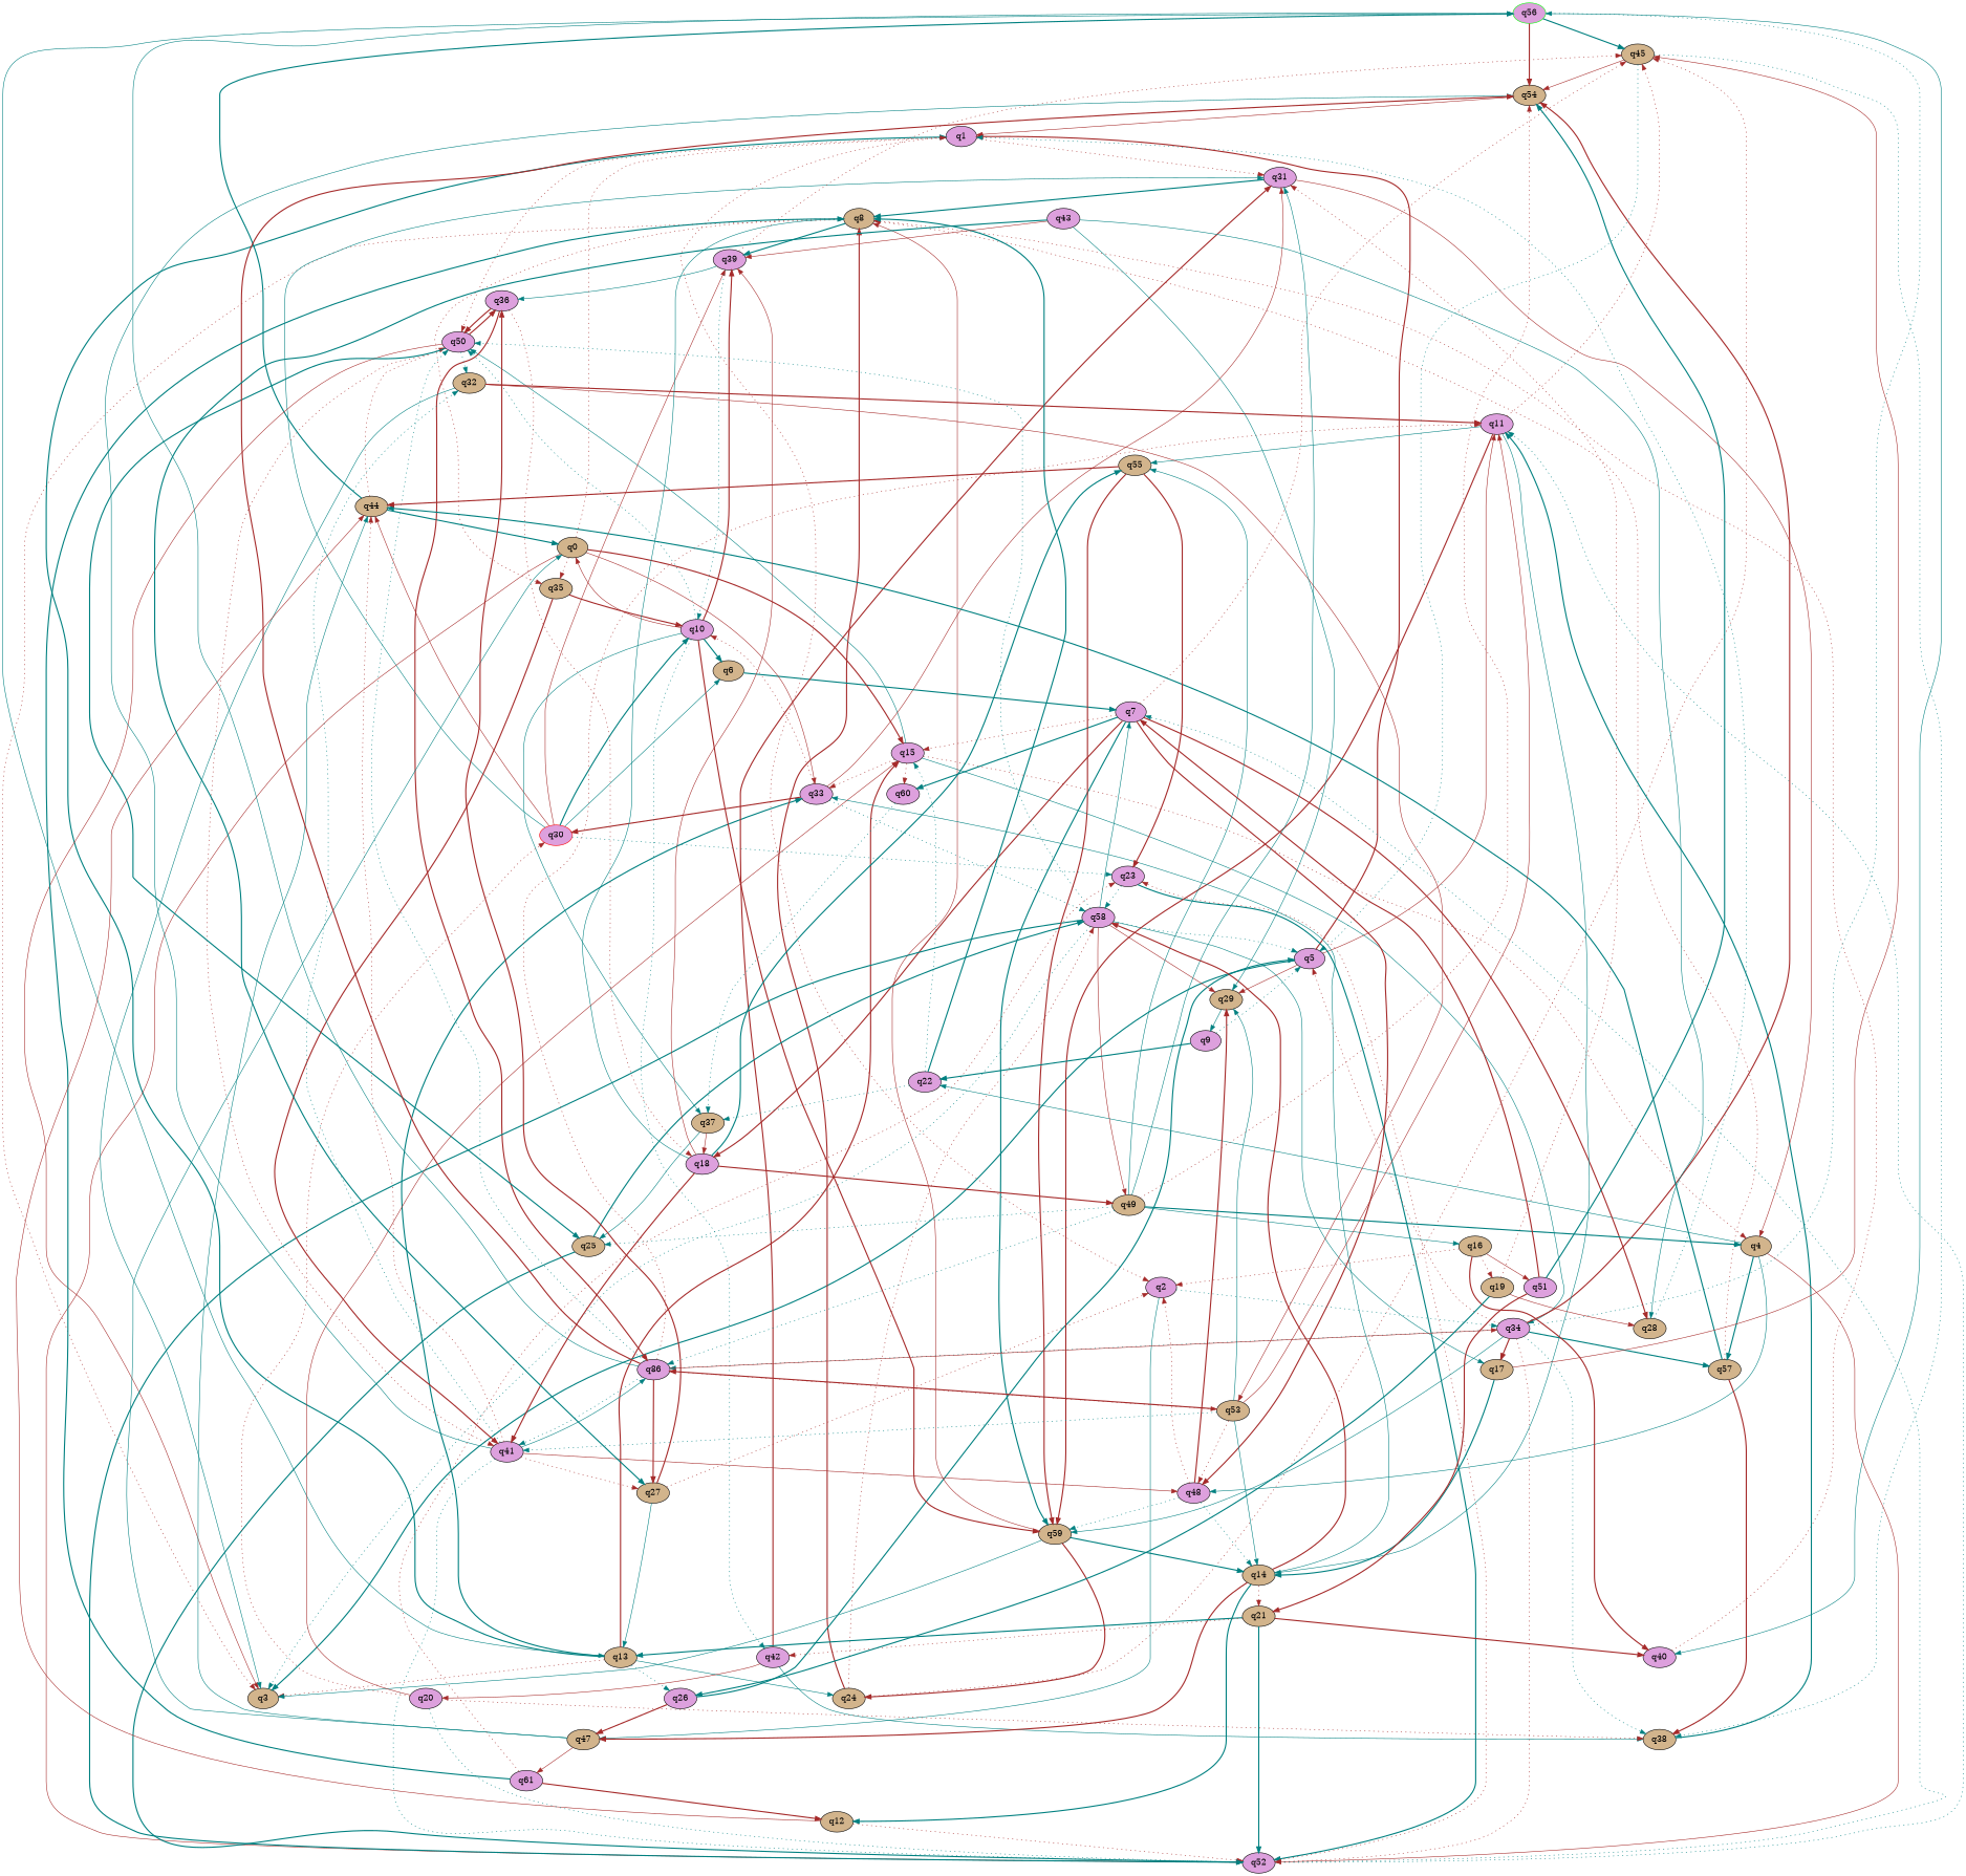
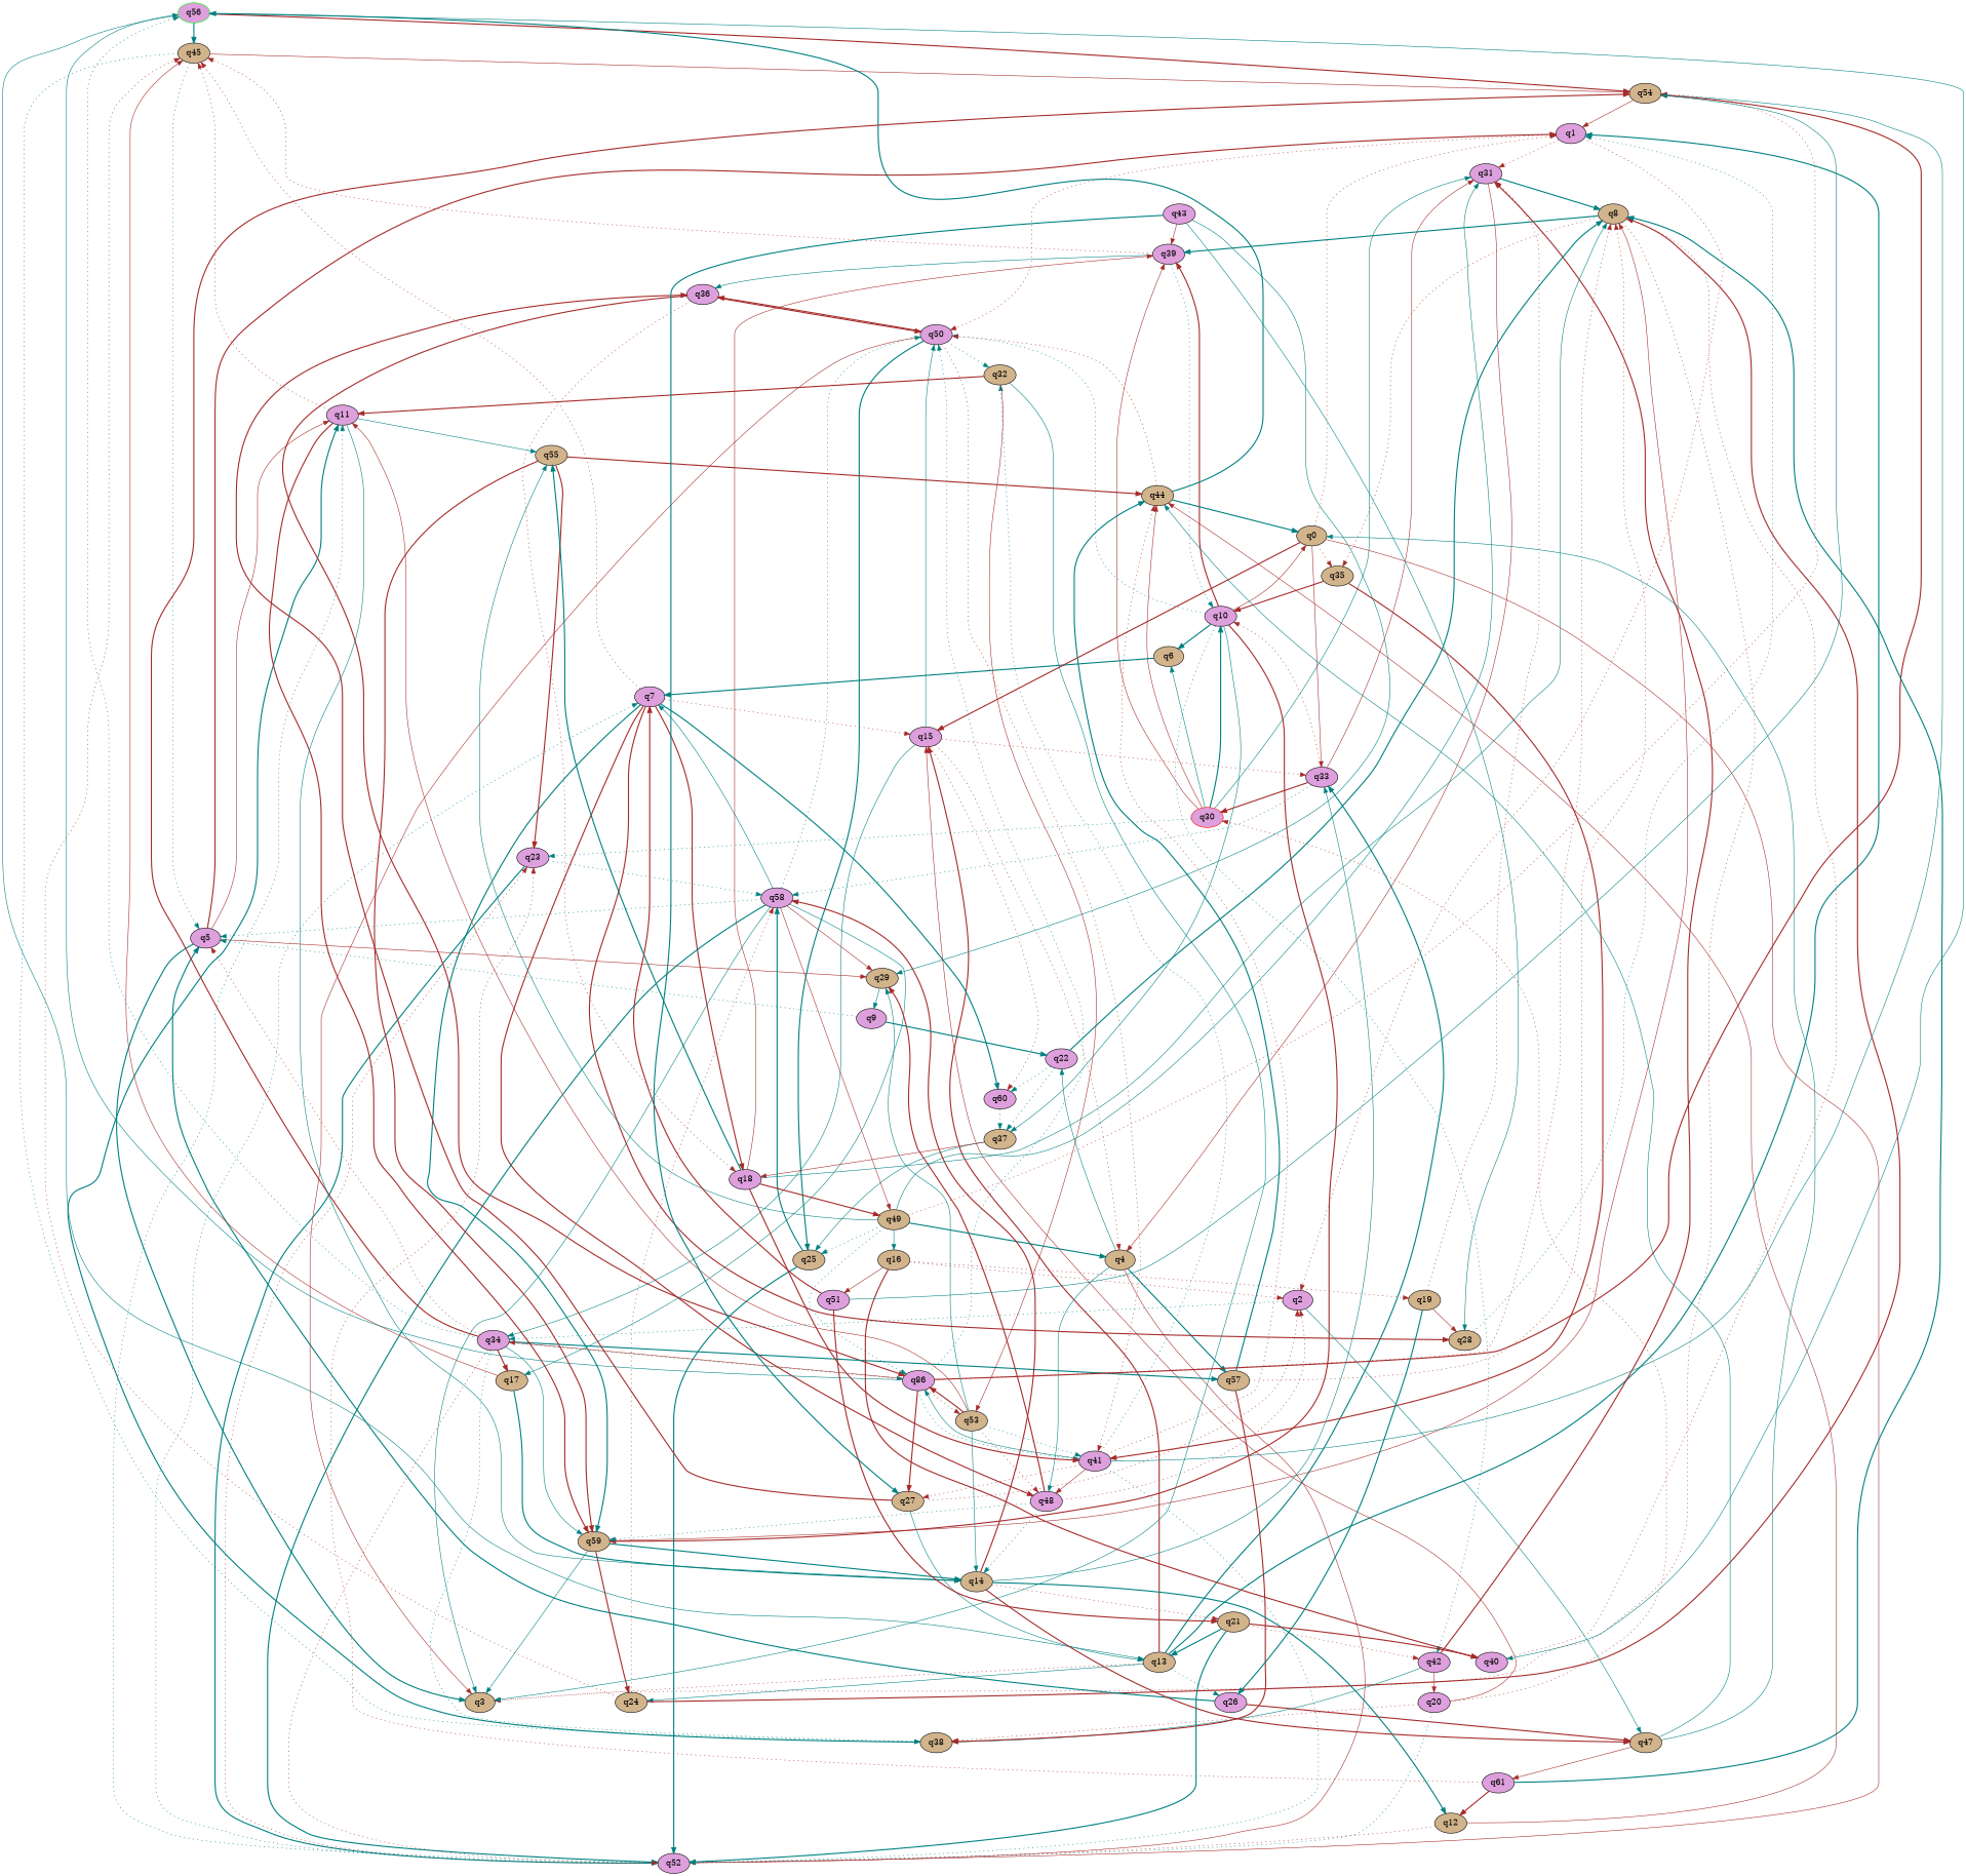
  digraph {
    node [fillcolor=plum style=filled]
    edge [color=brown style=bold]
    q56 [color=green initial=1]
    q45 [fillcolor=tan]
    q13 [fillcolor=tan]
    q40
    q54 [fillcolor=tan]
    q5
    q38 [fillcolor=tan]
    q1
    q15
    q33
    q3 [fillcolor=tan]
    q24 [fillcolor=tan]
    q26
    q8 [fillcolor=tan]
    q30 [color=red final=1]
    q31
    q6 [fillcolor=tan]
    q39
    q10
    q44 [fillcolor=tan]
    q23
    q4 [fillcolor=tan]
    q7
    q36
    q0 [fillcolor=tan]
    q50
    q59 [fillcolor=tan]
    q37 [fillcolor=tan]
    q42
    q52
    q58
    q35 [fillcolor=tan]
    q2
    q34
    q60
    q41
    q11
    q47 [fillcolor=tan]
    q25 [fillcolor=tan]
    q32 [fillcolor=tan]
    q57 [fillcolor=tan]
    q17 [fillcolor=tan]
    n43 [label=q86]
    q22
    q48
    q29 [fillcolor=tan]
    q49 [fillcolor=tan]
    q27 [fillcolor=tan]
    q14 [fillcolor=tan]
    q55 [fillcolor=tan]
    q18
    q28 [fillcolor=tan]
    q61
    q53 [fillcolor=tan]
    q12 [fillcolor=tan]
    q9
    q21 [fillcolor=tan]
    q16 [fillcolor=tan]
    q20
    q19 [fillcolor=tan]
    q51
    q43
    q56 -> q45 [color=teal]
    q56 -> q13 [color=teal style=solid]
    q56 -> q40 [color=teal style=solid]
    q56 -> q54
    q45 -> q54 [style=solid]
    q45 -> q5 [color=teal style=dotted]
    q45 -> q38 [color=teal style=dotted]
    q13 -> q1 [color=teal]
    q13 -> q15
    q13 -> q33 [color=teal]
    q13 -> q3 [style=dotted]
    q13 -> q24 [color=teal style=solid]
    q13 -> q26 [color=teal style=dotted]
    q40 -> q8 [style=dotted]
    q54 -> q1 [style=solid]
    q5 -> q1
    q5 -> q3 [color=teal]
    q5 -> q11 [style=solid]
    q5 -> q29 [style=solid]
    q38 -> q11 [color=teal]
    q1 -> q31 [style=dotted]
    q1 -> q50 [style=dotted]
    q1 -> q2 [style=dotted]
    q15 -> q33 [style=dotted]
    q15 -> q4 [style=dotted]
    q15 -> q50 [color=teal style=solid]
    q15 -> q34 [color=teal style=solid]
    q15 -> q60 [style=dotted]
    q33 -> q30
    q33 -> q31 [style=solid]
    q33 -> q10 [style=dotted]
    q33 -> q58 [color=teal style=dotted]
    q24 -> q45 [style=dotted]
    q24 -> q8
    q24 -> q58 [style=dotted]
    q26 -> q5 [color=teal]
    q26 -> q47
    q8 -> q3 [style=dotted]
    q8 -> q39 [color=teal]
    q8 -> q35 [style=dotted]
    q30 -> q31 [color=teal style=solid]
    q30 -> q6 [color=teal style=solid]
    q30 -> q39 [style=solid]
    q30 -> q10 [color=teal]
    q30 -> q44 [style=solid]
    q30 -> q23 [color=teal style=dotted]
    q31 -> q8 [color=teal]
    q31 -> q4 [style=solid]
    q6 -> q7 [color=teal]
    q39 -> q45 [style=dotted]
    q39 -> q10 [color=teal style=dotted]
    q39 -> q36 [color=teal style=solid]
    q10 -> q6 [color=teal]
    q10 -> q39
    q10 -> q0 [style=solid]
    q10 -> q50 [color=teal style=dotted]
    q10 -> q59
    q10 -> q37 [color=teal style=solid]
    q10 -> q42 [color=teal style=dotted]
    q44 -> q56 [color=teal]
    q44 -> q0 [color=teal]
    q44 -> q50 [style=dotted]
    q23 -> q52 [color=teal]
    q23 -> q58 [color=teal style=dotted]
    q4 -> q52 [style=solid]
    q4 -> q57 [color=teal]
    q4 -> q22 [color=teal style=solid]
    q4 -> q48 [color=teal style=solid]
    q7 -> q45 [style=dotted]
    q7 -> q15 [style=dotted]
    q7 -> q59 [color=teal]
    q7 -> q60 [color=teal]
    q7 -> q48
    q7 -> q18
    q7 -> q28
    q36 -> q50
    q36 -> n43
    q36 -> q18 [style=dotted]
    q0 -> q1 [style=dotted]
    q0 -> q15
    q0 -> q33 [style=solid]
    q0 -> q52 [style=solid]
    q0 -> q35 [style=dotted]
    q50 -> q3 [style=solid]
    q50 -> q36
    q50 -> q41 [style=dotted]
    q50 -> q25 [color=teal]
    q50 -> q32 [color=teal style=dotted]
    q59 -> q3 [color=teal style=solid]
    q59 -> q24
    q59 -> q8 [style=solid]
    q59 -> q14 [color=teal]
    q37 -> q25 [color=teal style=solid]
    q37 -> q18 [style=solid]
    q42 -> q38 [color=teal style=solid]
    q42 -> q31
    q42 -> q20 [style=solid]
    q52 -> q23 [style=dotted]
    q52 -> q7 [color=teal style=dotted]
    q52 -> q11 [color=teal style=dotted]
    q58 -> q5 [color=teal style=dotted]
-   q58 -> q3 [color=teal style=dotted]
+   q58 -> q3 [color=teal style=solid]
    q58 -> q7 [color=teal style=solid]
    q58 -> q50 [color=teal style=dotted]
    q58 -> q52 [color=teal]
    q58 -> q17 [color=teal style=solid]
    q58 -> q29 [style=solid]
    q58 -> q49 [style=solid]
    q35 -> q10
    q35 -> q41
    q2 -> q34 [color=teal style=dotted]
    q2 -> q47 [color=teal style=solid]
    q34 -> q56 [color=teal style=dotted]
    q34 -> q54
    q34 -> q5 [style=dotted]
    q34 -> q38 [color=teal style=dotted]
    q34 -> q59 [color=teal style=solid]
    q34 -> q52 [style=dotted]
    q34 -> q57 [color=teal]
    q34 -> q17
    q34 -> n43 [color=teal style=dotted]
    q60 -> q37 [color=teal style=dotted]
    q41 -> q54 [color=teal style=solid]
    q41 -> q44 [style=dotted]
    q41 -> q52 [color=teal style=dotted]
    q41 -> q32 [color=teal style=dotted]
    q41 -> n43 [color=teal style=solid]
    q41 -> q48 [style=solid]
    q41 -> q27 [style=dotted]
    q11 -> q45 [style=dotted]
    q11 -> q59
    q11 -> q14 [color=teal style=solid]
    q11 -> q55 [color=teal style=solid]
    q47 -> q44 [color=teal style=solid]
    q47 -> q0 [color=teal style=solid]
    q47 -> q61 [style=solid]
    q25 -> q52 [color=teal]
    q25 -> q58 [color=teal]
    q32 -> q3 [color=teal style=solid]
    q32 -> q11
    q32 -> q53 [style=solid]
    q57 -> q38
    q57 -> q8 [style=dotted]
    q57 -> q44 [color=teal]
    q17 -> q45 [style=solid]
    q17 -> q14 [color=teal]
    n43 -> q56 [color=teal style=solid]
    n43 -> q54
-   n43 -> q11 [style=dotted]
+   n43 -> q8 [style=dotted]
    n43 -> q50 [color=teal style=dotted]
    n43 -> q34 [style=solid]
    n43 -> q41 [color=teal style=dotted]
    n43 -> q27
    n43 -> q53 [style=dotted]
-   q22 -> q15 [color=teal style=dotted]
+   q22 -> q60 [color=teal style=dotted]
    q22 -> q8 [color=teal]
    q22 -> q37 [color=teal style=dotted]
    q48 -> q59 [color=teal style=dotted]
    q48 -> q2 [style=dotted]
    q48 -> q29
    q48 -> q14 [color=teal style=dotted]
    q29 -> q9 [color=teal style=solid]
    q49 -> q54 [style=dotted]
    q49 -> q31 [color=teal style=solid]
    q49 -> q4 [color=teal]
    q49 -> q25 [color=teal style=dotted]
    q49 -> n43 [color=teal style=dotted]
    q49 -> q55 [color=teal style=solid]
    q49 -> q16 [color=teal style=solid]
    q27 -> q13 [color=teal style=solid]
    q27 -> q36
    q27 -> q2 [style=dotted]
    q14 -> q33 [color=teal style=solid]
    q14 -> q58
    q14 -> q47
    q14 -> q12 [color=teal]
    q14 -> q21 [style=dotted]
    q55 -> q44
    q55 -> q23
    q55 -> q59
    q18 -> q8 [color=teal style=solid]
    q18 -> q39 [style=solid]
    q18 -> q41
    q18 -> q49
    q18 -> q55 [color=teal]
    q28 -> q1 [color=teal style=dotted]
    q61 -> q8 [color=teal]
    q61 -> q23 [style=dotted]
    q61 -> q12
    q53 -> q41 [color=teal style=dotted]
    q53 -> q11 [style=solid]
    q53 -> n43
    q53 -> q48 [style=dotted]
    q53 -> q29 [color=teal style=solid]
    q53 -> q14 [color=teal style=solid]
    q12 -> q44 [style=solid]
    q12 -> q52 [style=dotted]
    q9 -> q5 [color=teal style=dotted]
    q9 -> q22 [color=teal]
    q21 -> q13 [color=teal]
    q21 -> q40
    q21 -> q42 [style=dotted]
    q21 -> q52 [color=teal]
    q16 -> q40
    q16 -> q2 [style=dotted]
    q16 -> q19 [style=dotted]
    q16 -> q51 [style=solid]
    q20 -> q38 [style=dotted]
    q20 -> q15 [style=solid]
    q20 -> q30 [style=dotted]
    q20 -> q52 [color=teal style=dotted]
    q19 -> q26 [color=teal]
    q19 -> q31 [style=dotted]
    q19 -> q28 [style=solid]
-   q51 -> q54 [color=teal]
+   q51 -> q54 [color=teal style=solid]
    q51 -> q7
    q51 -> q21
    q43 -> q39 [style=solid]
    q43 -> q29 [color=teal style=solid]
    q43 -> q27 [color=teal]
    q43 -> q28 [color=teal style=solid]
  }
